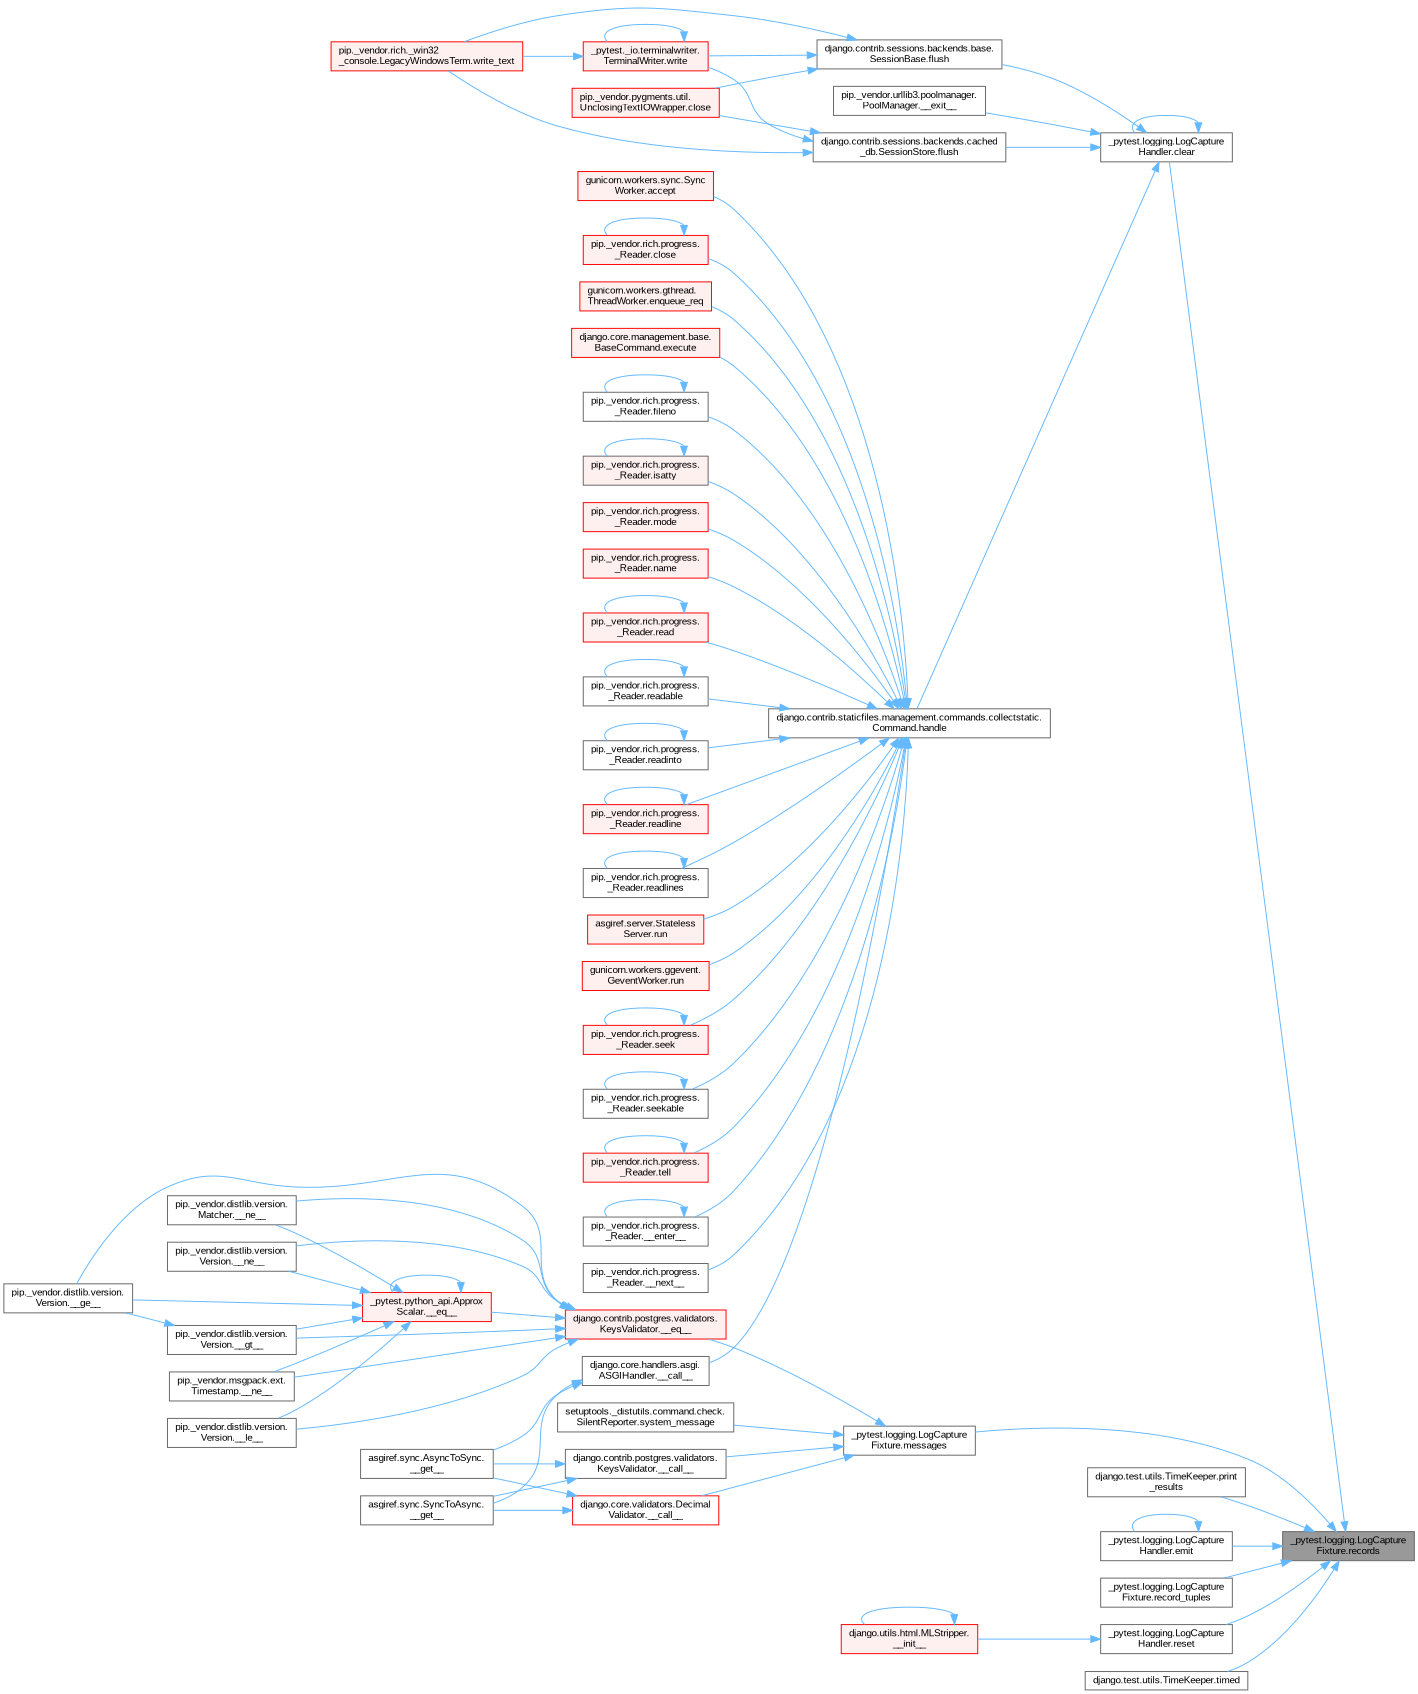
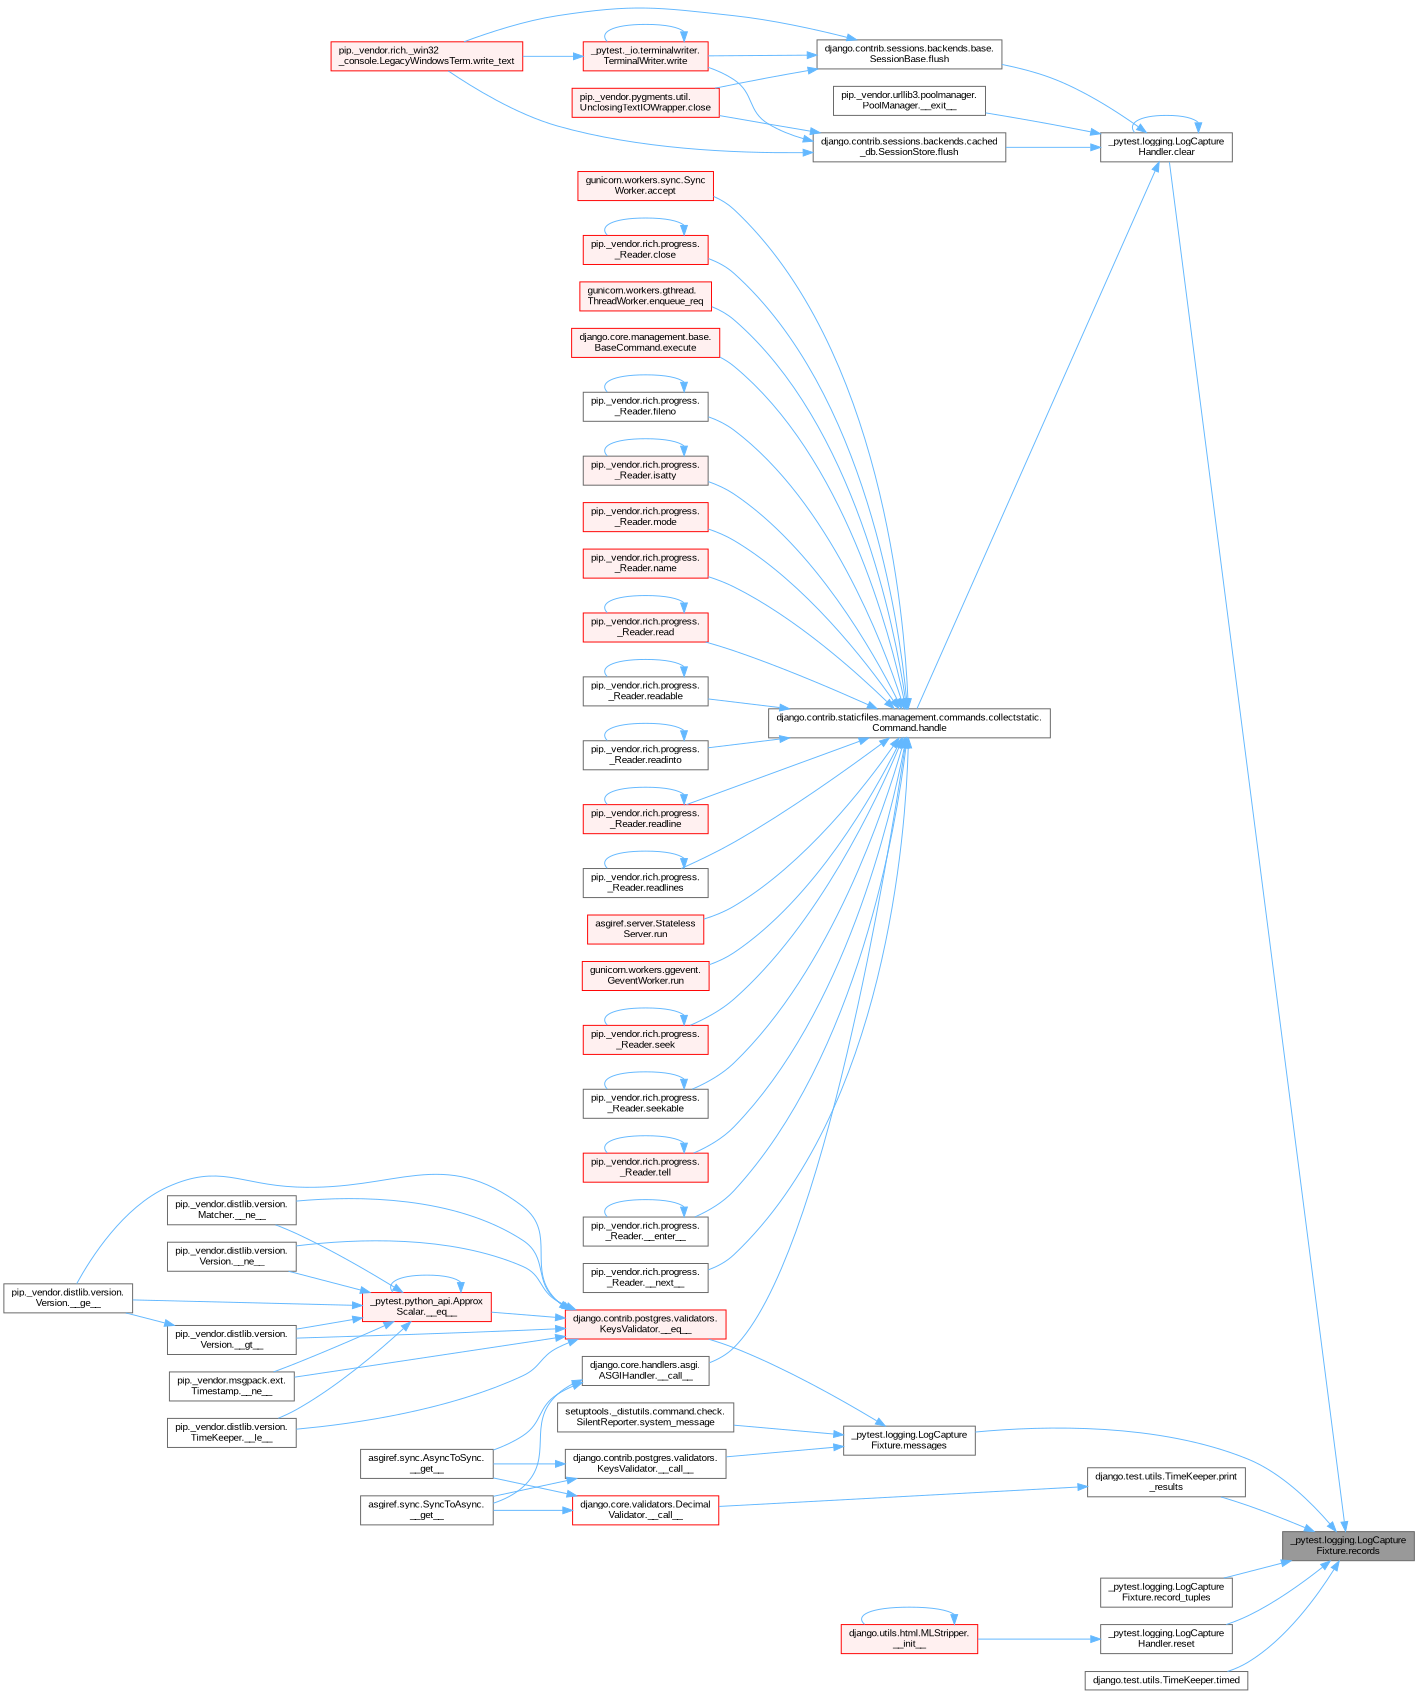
  digraph {
    fontname="Liberation Sans"
    rankdir=RL
    node [color=grey40 fillcolor=white fontname="Liberation Sans" fontsize=10 shape=box style=filled]
    edge [color=steelblue1 dir=back fontname="Liberation Sans" fontsize=10 labelfontname=Helvetica labelfontsize=10 style=solid]
    n1 [color=gray40 fillcolor=grey60 fontcolor=black height=0.2 label="_pytest.logging.LogCapture\lFixture.records" width=0.4]
    n2 [height=0.2 label="_pytest.logging.LogCapture\lHandler.clear" width=0.4]
-   n3 [height=0.2 label="_pytest.logging.LogCapture\lHandler.emit" width=0.4]
    n4 [height=0.2 label="_pytest.logging.LogCapture\lFixture.messages" width=0.4]
    n5 [height=0.2 label="django.test.utils.TimeKeeper.print\l_results" width=0.4]
    n6 [height=0.2 label="_pytest.logging.LogCapture\lFixture.record_tuples" width=0.4]
    n7 [height=0.2 label="_pytest.logging.LogCapture\lHandler.reset" width=0.4]
    n8 [height=0.2 label="django.test.utils.TimeKeeper.timed" width=0.4]
    n9 [height=0.2 label="pip._vendor.urllib3.poolmanager.\lPoolManager.__exit__" width=0.4]
    n10 [height=0.2 label="django.contrib.sessions.backends.base.\lSessionBase.flush" width=0.4]
    n11 [height=0.2 label="django.contrib.sessions.backends.cached\l_db.SessionStore.flush" width=0.4]
    n12 [height=0.2 label="django.contrib.staticfiles.management.commands.collectstatic.\lCommand.handle" width=0.4]
    n13 [height=0.2 label="django.contrib.postgres.validators.\lKeysValidator.__call__" width=0.4]
    n14 [color=red height=0.2 label="django.core.validators.Decimal\lValidator.__call__" width=0.4]
    n15 [color=red fillcolor="#FFF0F0" height=0.2 label="django.contrib.postgres.validators.\lKeysValidator.__eq__" width=0.4]
    n16 [height=0.2 label="setuptools._distutils.command.check.\lSilentReporter.system_message" width=0.4]
    n17 [color=red fillcolor="#FFF0F0" height=0.2 label="django.utils.html.MLStripper.\l__init__" width=0.4]
    n18 [color=red fillcolor="#FFF0F0" height=0.2 label="pip._vendor.pygments.util.\lUnclosingTextIOWrapper.close" width=0.4]
    n19 [color=red fillcolor="#FFF0F0" height=0.2 label="_pytest._io.terminalwriter.\lTerminalWriter.write" width=0.4]
    n20 [color=red fillcolor="#FFF0F0" height=0.2 label="pip._vendor.rich._win32\l_console.LegacyWindowsTerm.write_text" width=0.4]
    n21 [height=0.2 label="django.core.handlers.asgi.\lASGIHandler.__call__" width=0.4]
    n22 [height=0.2 label="pip._vendor.rich.progress.\l_Reader.__enter__" width=0.4]
    n23 [height=0.2 label="pip._vendor.rich.progress.\l_Reader.__next__" width=0.4]
    n24 [color=red fillcolor="#FFF0F0" height=0.2 label="gunicorn.workers.sync.Sync\lWorker.accept" width=0.4]
    n25 [color=red fillcolor="#FFF0F0" height=0.2 label="pip._vendor.rich.progress.\l_Reader.close" width=0.4]
    n26 [color=red fillcolor="#FFF0F0" height=0.2 label="gunicorn.workers.gthread.\lThreadWorker.enqueue_req" width=0.4]
    n27 [color=red fillcolor="#FFF0F0" height=0.2 label="django.core.management.base.\lBaseCommand.execute" width=0.4]
    n28 [height=0.2 label="pip._vendor.rich.progress.\l_Reader.fileno" width=0.4]
    n29 [fillcolor="#FFF0F0" height=0.2 label="pip._vendor.rich.progress.\l_Reader.isatty" width=0.4]
    n30 [color=red fillcolor="#FFF0F0" height=0.2 label="pip._vendor.rich.progress.\l_Reader.mode" width=0.4]
    n31 [color=red fillcolor="#FFF0F0" height=0.2 label="pip._vendor.rich.progress.\l_Reader.name" width=0.4]
    n32 [color=red fillcolor="#FFF0F0" height=0.2 label="pip._vendor.rich.progress.\l_Reader.read" width=0.4]
    n33 [height=0.2 label="pip._vendor.rich.progress.\l_Reader.readable" width=0.4]
    n34 [height=0.2 label="pip._vendor.rich.progress.\l_Reader.readinto" width=0.4]
    n35 [color=red fillcolor="#FFF0F0" height=0.2 label="pip._vendor.rich.progress.\l_Reader.readline" width=0.4]
    n36 [height=0.2 label="pip._vendor.rich.progress.\l_Reader.readlines" width=0.4]
    n37 [color=red fillcolor="#FFF0F0" height=0.2 label="asgiref.server.Stateless\lServer.run" width=0.4]
    n38 [color=red fillcolor="#FFF0F0" height=0.2 label="gunicorn.workers.ggevent.\lGeventWorker.run" width=0.4]
    n39 [color=red fillcolor="#FFF0F0" height=0.2 label="pip._vendor.rich.progress.\l_Reader.seek" width=0.4]
    n40 [height=0.2 label="pip._vendor.rich.progress.\l_Reader.seekable" width=0.4]
    n41 [color=red fillcolor="#FFF0F0" height=0.2 label="pip._vendor.rich.progress.\l_Reader.tell" width=0.4]
    n42 [height=0.2 label="asgiref.sync.AsyncToSync.\l__get__" width=0.4]
    n43 [height=0.2 label="asgiref.sync.SyncToAsync.\l__get__" width=0.4]
    n44 [color=red fillcolor="#FFF0F0" height=0.2 label="_pytest.python_api.Approx\lScalar.__eq__" width=0.4]
    n45 [height=0.2 label="pip._vendor.distlib.version.\lVersion.__ge__" width=0.4]
    n46 [height=0.2 label="pip._vendor.distlib.version.\lVersion.__gt__" width=0.4]
-   n47 [height=0.2 label="pip._vendor.distlib.version.\lVersion.__le__" width=0.4]
+   n47 [height=0.2 label="pip._vendor.distlib.version.\lTimeKeeper.__le__" width=0.4]
    n48 [height=0.2 label="pip._vendor.distlib.version.\lMatcher.__ne__" width=0.4]
    n49 [height=0.2 label="pip._vendor.distlib.version.\lVersion.__ne__" width=0.4]
    n50 [height=0.2 label="pip._vendor.msgpack.ext.\lTimestamp.__ne__" width=0.4]
    n1 -> n2
-   n1 -> n3
    n1 -> n4
    n1 -> n5
    n1 -> n6
    n1 -> n7
    n1 -> n8
    n2 -> n2
    n2 -> n9
    n2 -> n10
    n2 -> n11
    n2 -> n12
-   n3 -> n3
    n4 -> n13
-   n4 -> n14
+   n5 -> n14
    n4 -> n15
    n4 -> n16
    n7 -> n17
    n10 -> n18
    n10 -> n19
    n10 -> n20
    n11 -> n18
    n11 -> n19
    n11 -> n20
    n12 -> n21
    n12 -> n22
    n12 -> n23
    n12 -> n24
    n12 -> n25
    n12 -> n26
    n12 -> n27
    n12 -> n28
    n12 -> n29
    n12 -> n30
    n12 -> n31
    n12 -> n32
    n12 -> n33
    n12 -> n34
    n12 -> n35
    n12 -> n36
    n12 -> n37
    n12 -> n38
    n12 -> n39
    n12 -> n40
    n12 -> n41
    n13 -> n42
    n13 -> n43
    n14 -> n42
    n14 -> n43
    n15 -> n44
    n15 -> n45
    n15 -> n46
    n15 -> n47
    n15 -> n48
    n15 -> n49
    n15 -> n50
    n17 -> n17
    n19 -> n19
    n19 -> n20
    n21 -> n42
    n21 -> n43
    n22 -> n22
    n25 -> n25
    n28 -> n28
    n29 -> n29
    n32 -> n32
    n33 -> n33
    n34 -> n34
    n35 -> n35
    n36 -> n36
    n39 -> n39
    n40 -> n40
    n41 -> n41
    n44 -> n44
    n44 -> n45
    n44 -> n46
    n44 -> n47
    n44 -> n48
    n44 -> n49
    n44 -> n50
    n46 -> n45
  }
